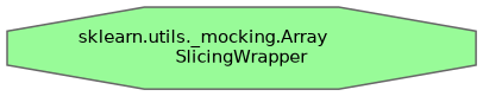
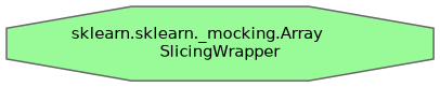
  digraph {
    rankdir=LR
-   n1 [color=grey40 fillcolor=palegreen fontname=Helvetica fontsize=10 height=0.2 label="sklearn.utils._mocking.Array\lSlicingWrapper" shape=octagon style=filled width=0.4]
+   n1 [color=grey40 fillcolor=palegreen fontname=Helvetica fontsize=10 height=0.2 label="sklearn.sklearn._mocking.Array\lSlicingWrapper" shape=octagon style=filled width=0.4]
  }
